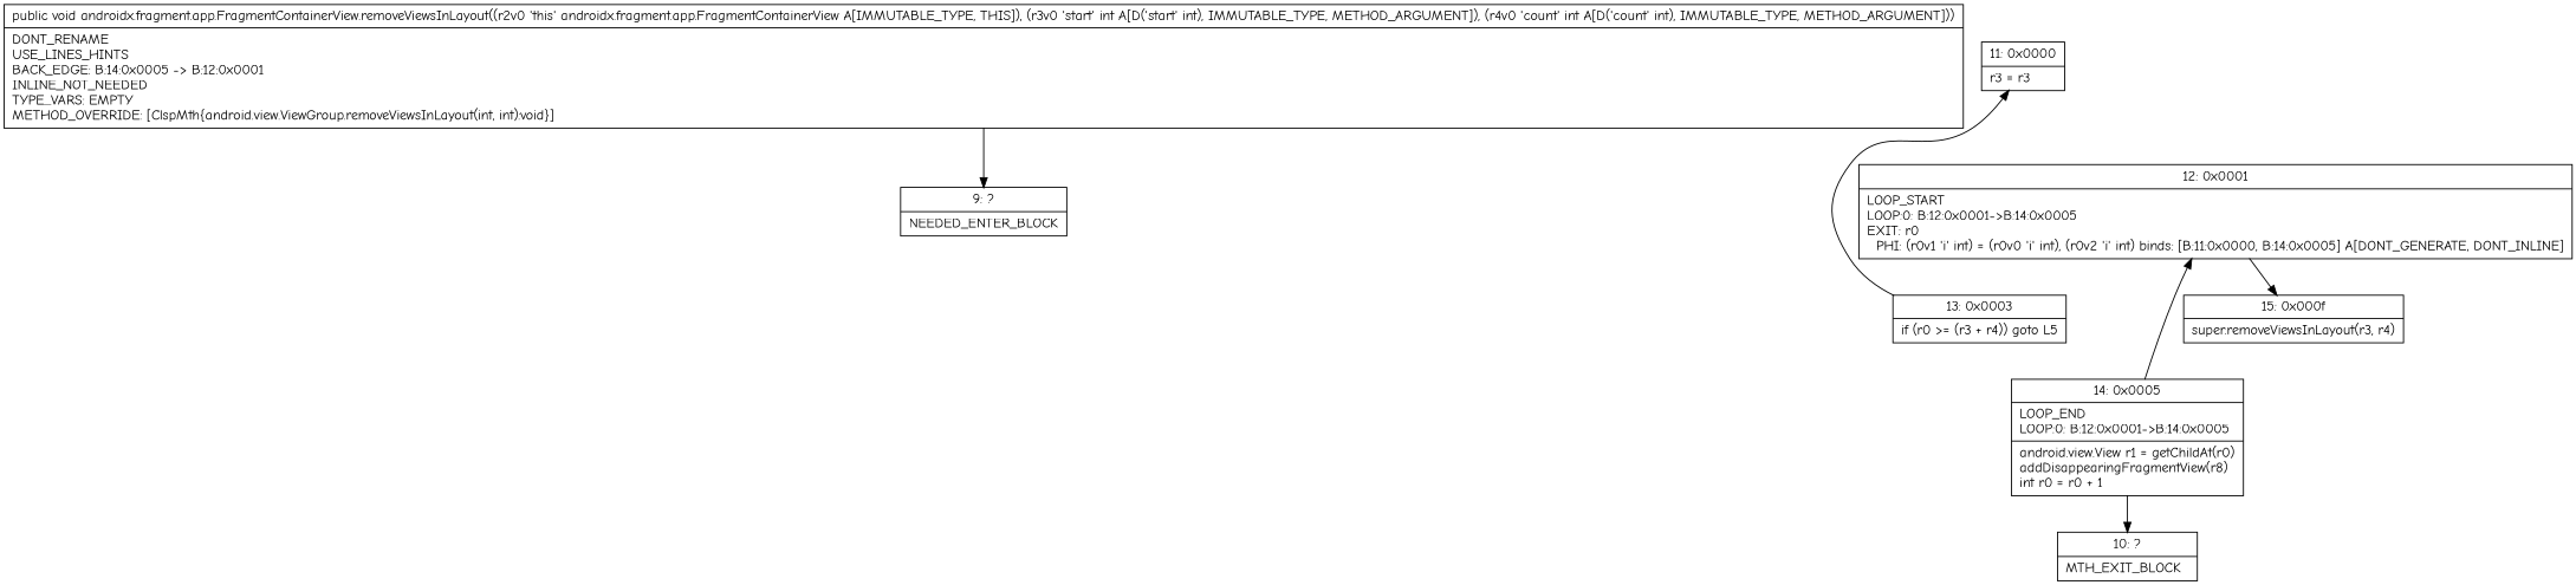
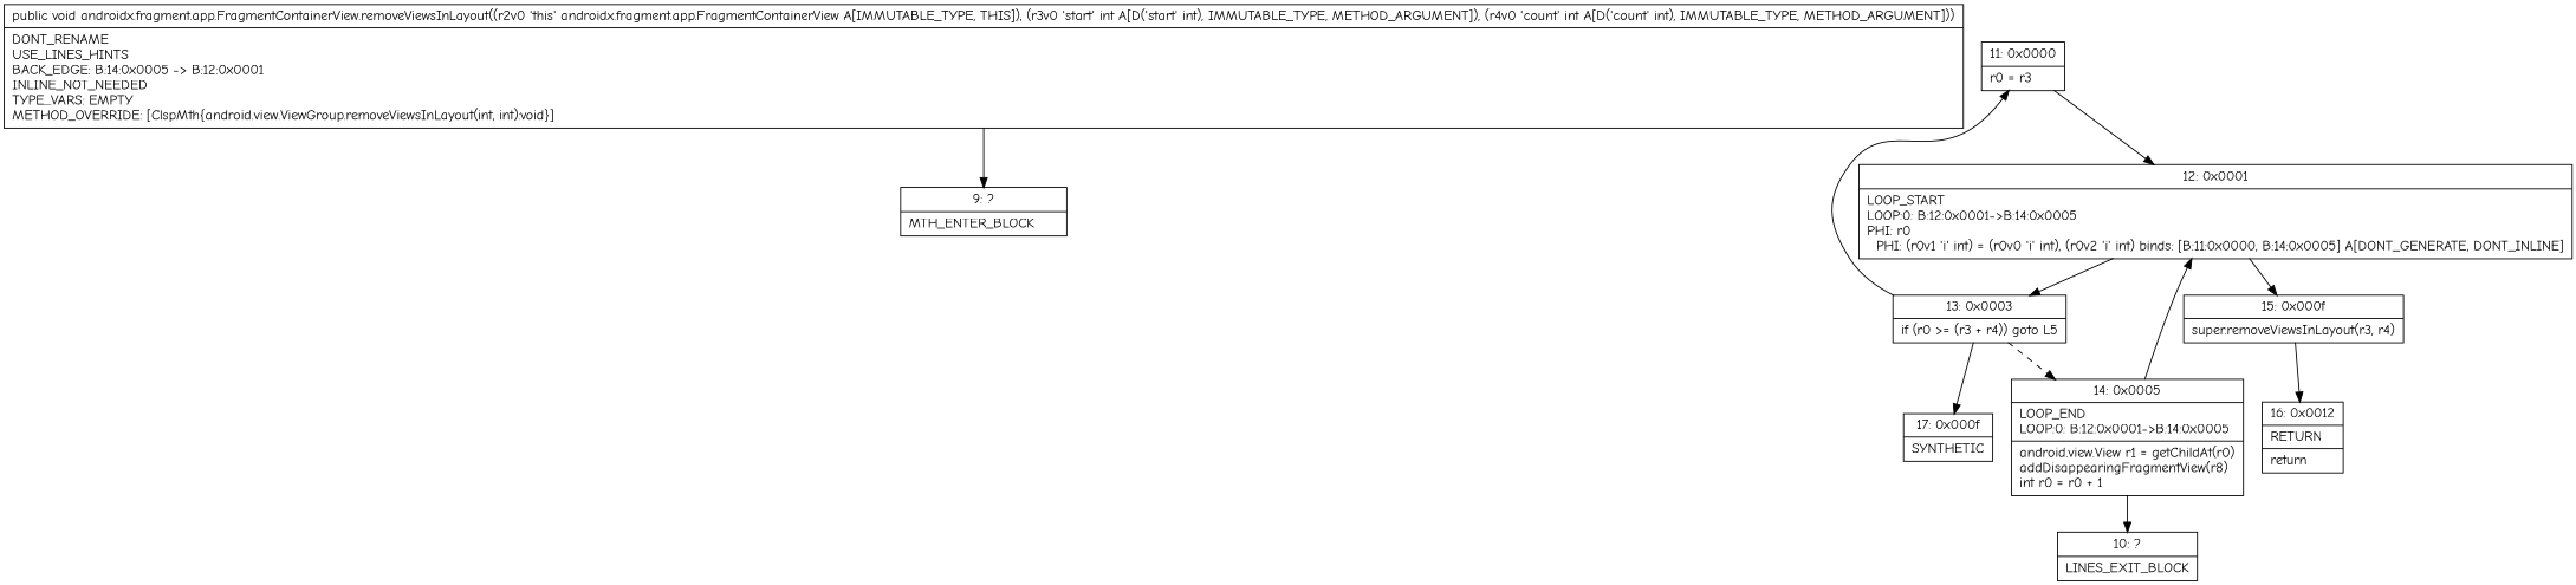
  digraph {
    fontname="Comic Neue"
    node [fontname="Comic Neue" shape=record]
    edge [fontname="Comic Neue"]
-   n1 [label="{9\:\ ?|NEEDED_ENTER_BLOCK\l}"]
-   n2 [label="{11\:\ 0x0000|r3 = r3\l}"]
-   n3 [label="{12\:\ 0x0001|LOOP_START\lLOOP:0: B:12:0x0001\-\>B:14:0x0005\lEXIT: r0 \l  PHI: (r0v1 'i' int) = (r0v0 'i' int), (r0v2 'i' int) binds: [B:11:0x0000, B:14:0x0005] A[DONT_GENERATE, DONT_INLINE]\l}"]
+   n1 [label="{9\:\ ?|MTH_ENTER_BLOCK\l}"]
+   n2 [label="{11\:\ 0x0000|r0 = r3\l}"]
+   n3 [label="{12\:\ 0x0001|LOOP_START\lLOOP:0: B:12:0x0001\-\>B:14:0x0005\lPHI: r0 \l  PHI: (r0v1 'i' int) = (r0v0 'i' int), (r0v2 'i' int) binds: [B:11:0x0000, B:14:0x0005] A[DONT_GENERATE, DONT_INLINE]\l}"]
    n4 [label="{13\:\ 0x0003|if (r0 \>= (r3 + r4)) goto L5\l}"]
    n5 [label="{15\:\ 0x000f|super.removeViewsInLayout(r3, r4)\l}"]
    n6 [label="{14\:\ 0x0005|LOOP_END\lLOOP:0: B:12:0x0001\-\>B:14:0x0005\l|android.view.View r1 = getChildAt(r0)\laddDisappearingFragmentView(r8)\lint r0 = r0 + 1\l}"]
-   n8 [label="{10\:\ ?|MTH_EXIT_BLOCK\l}"]
+   n7 [label="{17\:\ 0x000f|SYNTHETIC\l}"]
+   n8 [label="{10\:\ ?|LINES_EXIT_BLOCK\l}"]
+   n9 [label="{16\:\ 0x0012|RETURN\l|return\l}"]
    n10 [label="{public void androidx.fragment.app.FragmentContainerView.removeViewsInLayout((r2v0 'this' androidx.fragment.app.FragmentContainerView A[IMMUTABLE_TYPE, THIS]), (r3v0 'start' int A[D('start' int), IMMUTABLE_TYPE, METHOD_ARGUMENT]), (r4v0 'count' int A[D('count' int), IMMUTABLE_TYPE, METHOD_ARGUMENT]))  | DONT_RENAME\lUSE_LINES_HINTS\lBACK_EDGE: B:14:0x0005 \-\> B:12:0x0001\lINLINE_NOT_NEEDED\lTYPE_VARS: EMPTY\lMETHOD_OVERRIDE: [ClspMth\{android.view.ViewGroup.removeViewsInLayout(int, int):void\}]\l}"]
+   n2 -> n3
+   n3 -> n4
    n3 -> n5
    n4 -> n2
+   n4 -> n6 [style=dashed]
+   n4 -> n7
+   n5 -> n9
    n6 -> n3
    n6 -> n8
    n10 -> n1
  }
